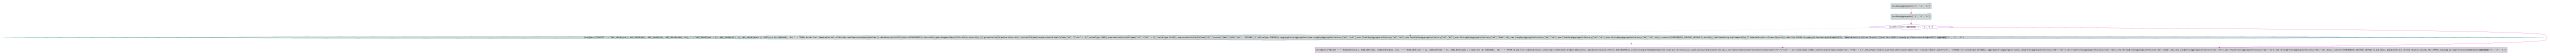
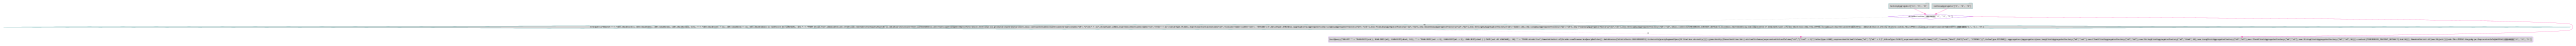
  digraph {
    fontname="Liberation Mono"
    node [color=teal fillcolor=lightgray fontname="Liberation Mono" shape=diamond style=filled]
    edge [color=deeppink fontname="Liberation Mono" style=solid]
    n1 [label="testQuery(\"SELECT \" + \"ANY_VALUE(cnt), ANY_VALUE(m1), ANY_VALUE(m2), ANY_VALUE(dim1, 10), \" + \"ANY_VALUE(cnt + 1), ANY_VALUE(m1 + 1), ANY_VALUE(dim1 || CAST(cnt AS VARCHAR), 10) \" + \"FROM druid.foo\",ImmutableList.of(Druids.newTimeseriesQueryBuilder().dataSource(CalciteTests.DATASOURCE1).intervals(querySegmentSpec(Filtration.eternity())).granularity(Granularities.ALL).virtualColumns(expressionVirtualColumn(\"v0\",\"(\"cnt\" + 1)\",ValueType.LONG),expressionVirtualColumn(\"v1\",\"(\"m1\" + 1)\",ValueType.FLOAT),expressionVirtualColumn(\"v2\",\"concat(\"dim1\",CAST(\"cnt\", 'STRING'))\",ValueType.STRING)).aggregators(aggregators(new LongAnyAggregatorFactory(\"a0\",\"cnt\"),new FloatAnyAggregatorFactory(\"a1\",\"m1\"),new DoubleAnyAggregatorFactory(\"a2\",\"m2\"),new StringAnyAggregatorFactory(\"a3\",\"dim1\",10),new LongAnyAggregatorFactory(\"a4\",\"v0\"),new FloatAnyAggregatorFactory(\"a5\",\"v1\"),new StringAnyAggregatorFactory(\"a6\",\"v2\",10))).context(TIMESERIES_CONTEXT_DEFAULT).build()),NullHandling.sqlCompatible()? ImmutableList.of(new Object((((edu.fdu.CPPDG.tinypdg.pe.ExpressionInfo@a920f2): ImmutableList.of(new Object((((edu.fdu.CPPDG.tinypdg.pe.ExpressionInfo@a920ff))@@@4@@@['1', '1', '0']"]
    n2 [color=purple label="testQuery(\"SELECT \" + \"EARLIEST(cnt), EARLIEST(m1), EARLIEST(dim1, 10), \" + \"EARLIEST(cnt + 1), EARLIEST(m1 + 1), EARLIEST(dim1 || CAST(cnt AS VARCHAR), 10) \" + \"FROM druid.foo\",ImmutableList.of(Druids.newTimeseriesQueryBuilder().dataSource(CalciteTests.DATASOURCE1).intervals(querySegmentSpec(Filtration.eternity())).granularity(Granularities.ALL).virtualColumns(expressionVirtualColumn(\"v0\",\"(\"cnt\" + 1)\",ValueType.LONG),expressionVirtualColumn(\"v1\",\"(\"m1\" + 1)\",ValueType.FLOAT),expressionVirtualColumn(\"v2\",\"concat(\"dim1\",CAST(\"cnt\", 'STRING'))\",ValueType.STRING)).aggregators(aggregators(new LongFirstAggregatorFactory(\"a0\",\"cnt\"),new FloatFirstAggregatorFactory(\"a1\",\"m1\"),new StringFirstAggregatorFactory(\"a2\",\"dim1\",10),new LongFirstAggregatorFactory(\"a3\",\"v0\"),new FloatFirstAggregatorFactory(\"a4\",\"v1\"),new StringFirstAggregatorFactory(\"a5\",\"v2\",10))).context(TIMESERIES_CONTEXT_DEFAULT).build()),ImmutableList.of(new Object((((edu.fdu.CPPDG.tinypdg.pe.ExpressionInfo@a9216d))@@@4@@@['0', '0', '1']" shape=box]
    n3 [label="testAnyAggregator['0', '1', '0']" shape=folder]
    n4 [color=purple fillcolor=white label="skipVectorize()@@@3@@@['1', '1', '1']"]
    n5 [label="testAnyAggregator['1', '0', '0']" shape=folder]
    n1 -> n2 [label=0 style=dotted]
-   n3 -> n5
+   n3 -> n4
    n4 -> n1 [color=gray40 style=dotted]
    n4 -> n2
    n5 -> n4
  }
